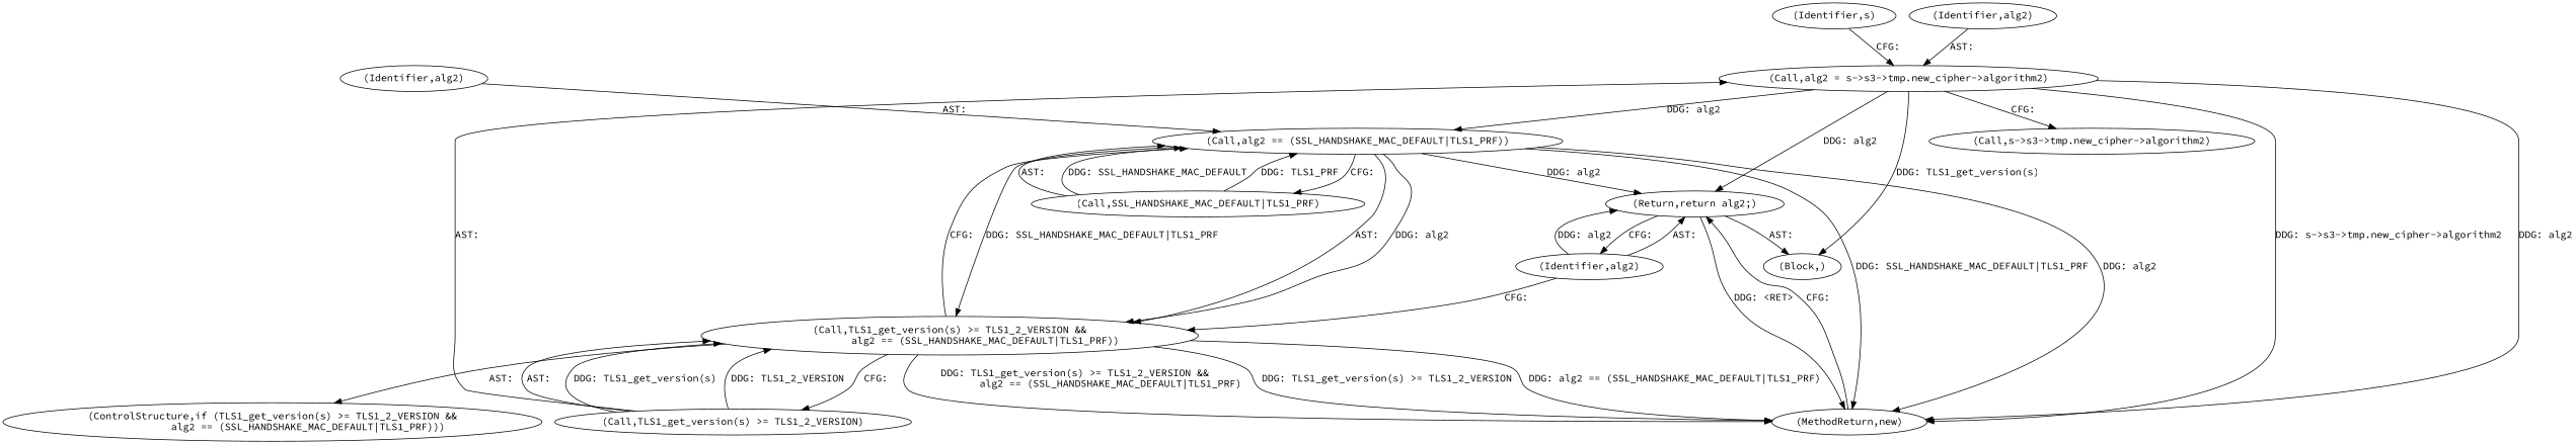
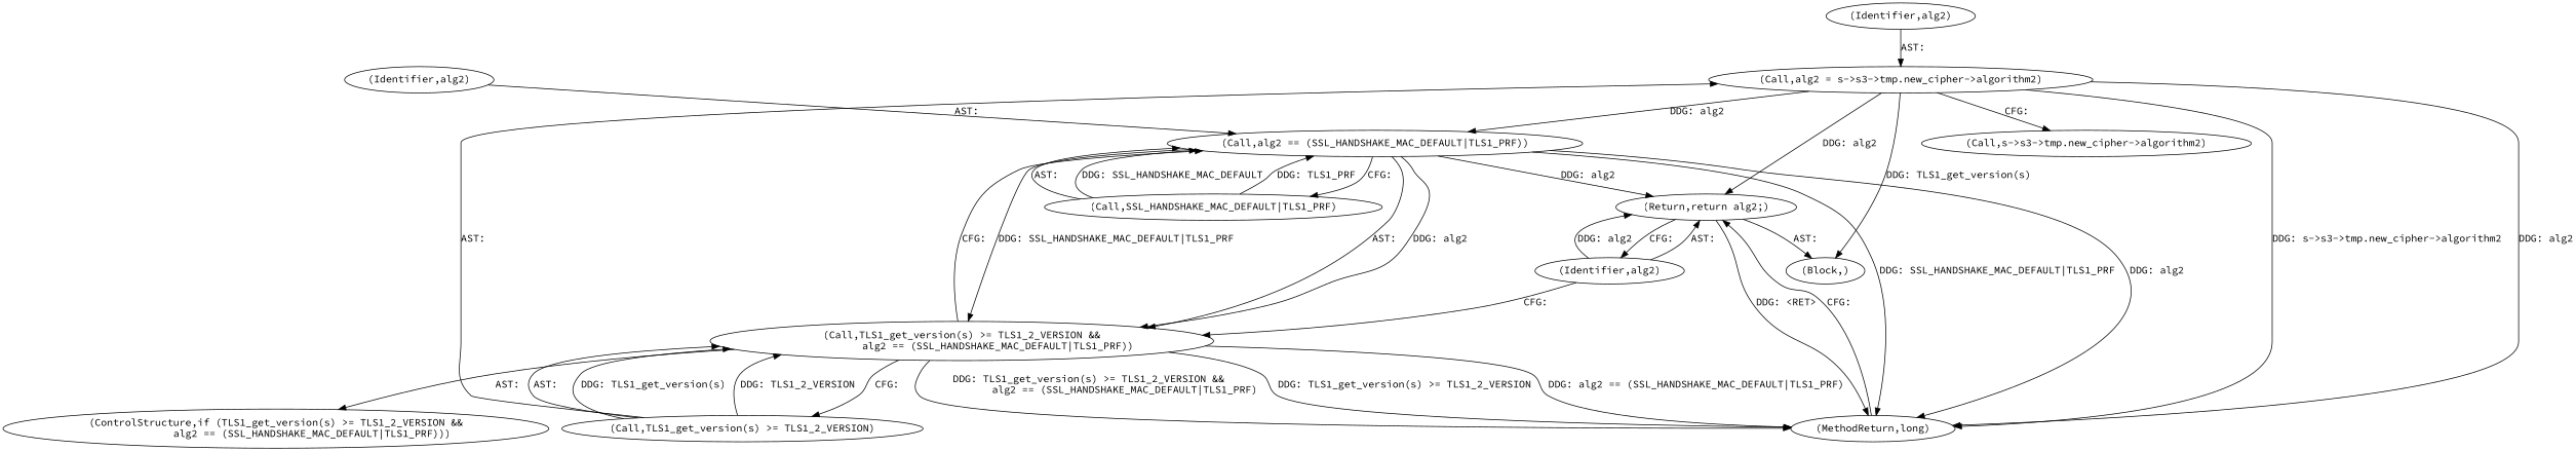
  digraph {
    fontname="Source Code Pro"
    node [fontname="Source Code Pro"]
    edge [fontname="Source Code Pro"]
    n1 [label="(Call,alg2 = s->s3->tmp.new_cipher->algorithm2)"]
    n2 [label="(Call,alg2 == (SSL_HANDSHAKE_MAC_DEFAULT|TLS1_PRF))"]
    n3 [label="(Return,return alg2;)"]
    n4 [label="(Block,)"]
-   n5 [label="(MethodReturn,new)"]
+   n5 [label="(MethodReturn,long)"]
    n6 [label="(Call,s->s3->tmp.new_cipher->algorithm2)"]
    n7 [label="(Call,TLS1_get_version(s) >= TLS1_2_VERSION &&\n            alg2 == (SSL_HANDSHAKE_MAC_DEFAULT|TLS1_PRF))"]
    n8 [label="(Call,SSL_HANDSHAKE_MAC_DEFAULT|TLS1_PRF)"]
    n9 [label="(Identifier,alg2)"]
    n10 [label="(ControlStructure,if (TLS1_get_version(s) >= TLS1_2_VERSION &&\n            alg2 == (SSL_HANDSHAKE_MAC_DEFAULT|TLS1_PRF)))"]
    n11 [label="(Call,TLS1_get_version(s) >= TLS1_2_VERSION)"]
-   n12 [label="(Identifier,s)"]
    n13 [label="(Identifier,alg2)"]
    n14 [label="(Identifier,alg2)"]
    n1 -> n2 [label="DDG: alg2"]
    n1 -> n3 [label="DDG: alg2"]
    n1 -> n4 [label="DDG: TLS1_get_version(s)"]
    n1 -> n5 [label="DDG: alg2"]
    n1 -> n5 [label="DDG: s->s3->tmp.new_cipher->algorithm2"]
    n1 -> n6 [label="CFG: "]
    n2 -> n3 [label="DDG: alg2"]
    n2 -> n5 [label="DDG: SSL_HANDSHAKE_MAC_DEFAULT|TLS1_PRF"]
    n2 -> n5 [label="DDG: alg2"]
    n2 -> n7 [label="AST: "]
    n2 -> n7 [label="DDG: alg2"]
    n2 -> n7 [label="DDG: SSL_HANDSHAKE_MAC_DEFAULT|TLS1_PRF"]
    n2 -> n8 [label="CFG: "]
    n3 -> n4 [label="AST: "]
    n3 -> n5 [label="DDG: <RET>"]
    n3 -> n9 [label="CFG: "]
    n5 -> n3 [label="CFG: "]
    n7 -> n2 [label="CFG: "]
    n7 -> n5 [label="DDG: TLS1_get_version(s) >= TLS1_2_VERSION"]
    n7 -> n5 [label="DDG: alg2 == (SSL_HANDSHAKE_MAC_DEFAULT|TLS1_PRF)"]
    n7 -> n5 [label="DDG: TLS1_get_version(s) >= TLS1_2_VERSION &&\n            alg2 == (SSL_HANDSHAKE_MAC_DEFAULT|TLS1_PRF)"]
    n7 -> n10 [label="AST: "]
    n7 -> n11 [label="CFG: "]
    n8 -> n2 [label="AST: "]
    n8 -> n2 [label="DDG: SSL_HANDSHAKE_MAC_DEFAULT"]
    n8 -> n2 [label="DDG: TLS1_PRF"]
    n9 -> n3 [label="AST: "]
    n9 -> n3 [label="DDG: alg2"]
    n9 -> n7 [label="CFG: "]
    n11 -> n1 [label="AST: "]
    n11 -> n7 [label="AST: "]
    n11 -> n7 [label="DDG: TLS1_get_version(s)"]
    n11 -> n7 [label="DDG: TLS1_2_VERSION"]
-   n12 -> n1 [label="CFG: "]
    n13 -> n1 [label="AST: "]
    n14 -> n2 [label="AST: "]
  }
